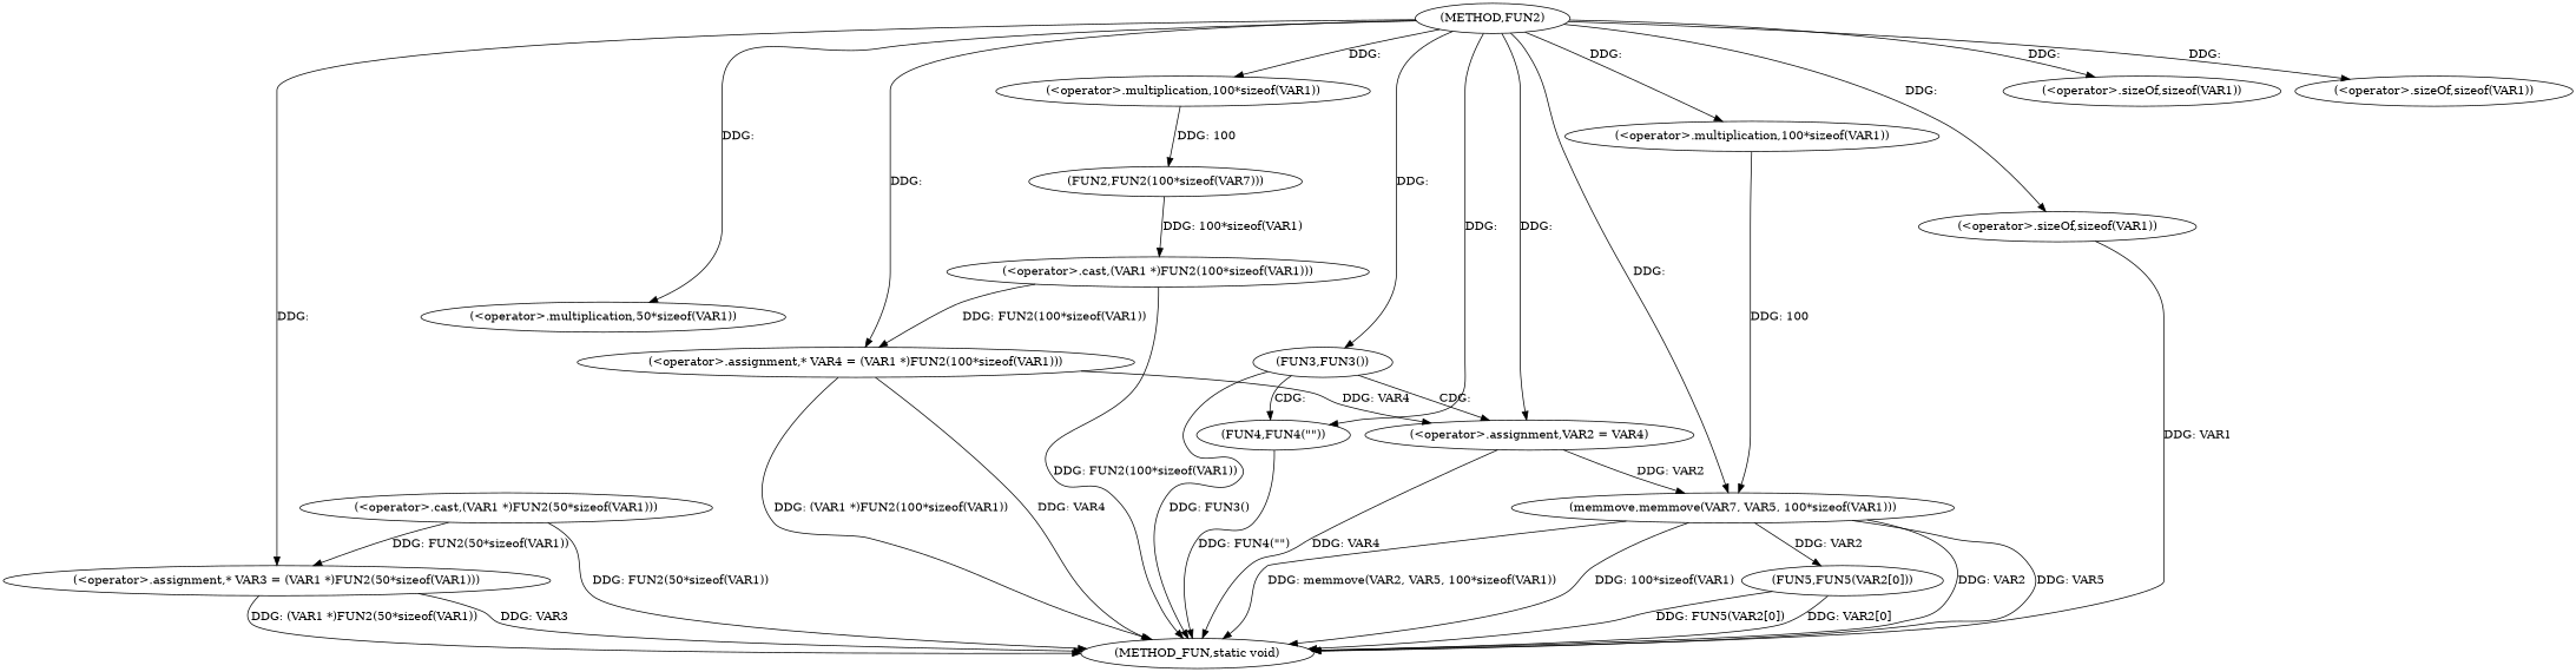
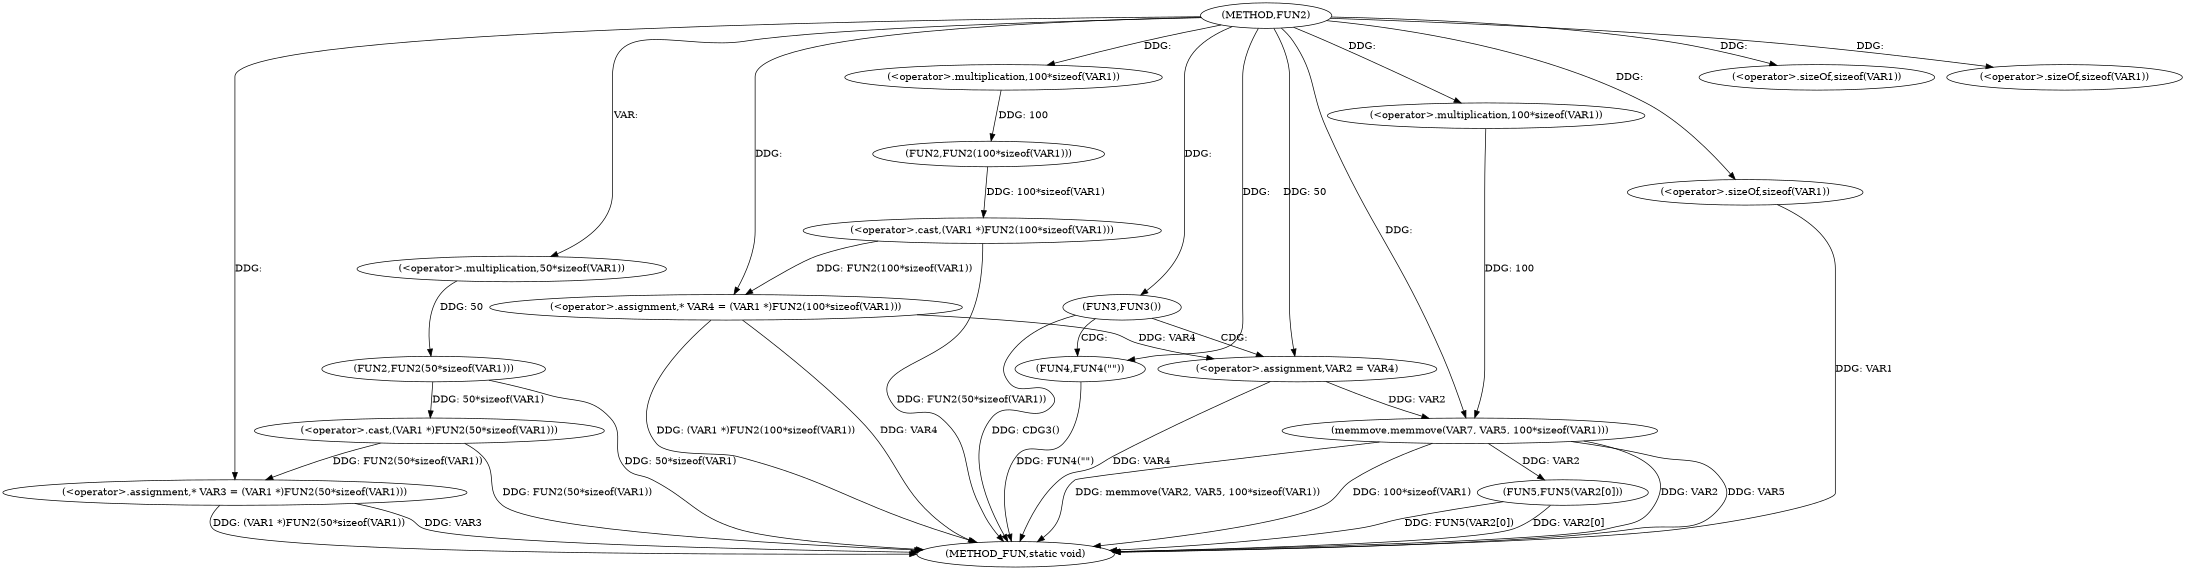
  digraph {
    n1 [label="(METHOD,FUN2)"]
    n2 [label="(<operator>.assignment,* VAR3 = (VAR1 *)FUN2(50*sizeof(VAR1)))"]
    n3 [label="(<operator>.multiplication,50*sizeof(VAR1))"]
    n4 [label="(<operator>.sizeOf,sizeof(VAR1))"]
    n5 [label="(<operator>.assignment,* VAR4 = (VAR1 *)FUN2(100*sizeof(VAR1)))"]
    n6 [label="(<operator>.multiplication,100*sizeof(VAR1))"]
    n7 [label="(<operator>.sizeOf,sizeof(VAR1))"]
    n8 [label="(FUN3,FUN3())"]
    n9 [label="(FUN4,FUN4(\"\"))"]
    n10 [label="(<operator>.assignment,VAR2 = VAR4)"]
    n11 [label="(memmove,memmove(VAR7, VAR5, 100*sizeof(VAR1)))"]
    n12 [label="(<operator>.multiplication,100*sizeof(VAR1))"]
    n13 [label="(<operator>.sizeOf,sizeof(VAR1))"]
    n14 [label="(METHOD_FUN,static void)"]
-   n16 [label="(FUN2,FUN2(100*sizeof(VAR7)))"]
+   n15 [label="(FUN2,FUN2(50*sizeof(VAR1)))"]
+   n16 [label="(FUN2,FUN2(100*sizeof(VAR1)))"]
    n17 [label="(FUN5,FUN5(VAR2[0]))"]
    n18 [label="(<operator>.cast,(VAR1 *)FUN2(50*sizeof(VAR1)))"]
    n19 [label="(<operator>.cast,(VAR1 *)FUN2(100*sizeof(VAR1)))"]
    n1 -> n2 [label="DDG: "]
-   n1 -> n3 [label="DDG: "]
+   n1 -> n3 [label="VAR: "]
    n1 -> n4 [label="DDG: "]
    n1 -> n5 [label="DDG: "]
    n1 -> n6 [label="DDG: "]
    n1 -> n7 [label="DDG: "]
    n1 -> n8 [label="DDG: "]
    n1 -> n9 [label="DDG: "]
-   n1 -> n10 [label="DDG: "]
+   n1 -> n10 [label="DDG: 50"]
    n1 -> n11 [label="DDG: "]
    n1 -> n12 [label="DDG: "]
    n1 -> n13 [label="DDG: "]
    n2 -> n14 [label="DDG: VAR3"]
    n2 -> n14 [label="DDG: (VAR1 *)FUN2(50*sizeof(VAR1))"]
+   n3 -> n15 [label="DDG: 50"]
    n5 -> n10 [label="DDG: VAR4"]
    n5 -> n14 [label="DDG: VAR4"]
    n5 -> n14 [label="DDG: (VAR1 *)FUN2(100*sizeof(VAR1))"]
    n6 -> n16 [label="DDG: 100"]
    n8 -> n9 [label="CDG: "]
    n8 -> n10 [label="CDG: "]
-   n8 -> n14 [label="DDG: FUN3()"]
+   n8 -> n14 [label="DDG: CDG3()"]
    n9 -> n14 [label="DDG: FUN4(\"\")"]
    n10 -> n11 [label="DDG: VAR2"]
    n10 -> n14 [label="DDG: VAR4"]
    n11 -> n14 [label="DDG: 100*sizeof(VAR1)"]
    n11 -> n14 [label="DDG: VAR2"]
    n11 -> n14 [label="DDG: VAR5"]
    n11 -> n14 [label="DDG: memmove(VAR2, VAR5, 100*sizeof(VAR1))"]
    n11 -> n17 [label="DDG: VAR2"]
    n12 -> n11 [label="DDG: 100"]
    n13 -> n14 [label="DDG: VAR1"]
+   n15 -> n14 [label="DDG: 50*sizeof(VAR1)"]
+   n15 -> n18 [label="DDG: 50*sizeof(VAR1)"]
    n16 -> n19 [label="DDG: 100*sizeof(VAR1)"]
    n17 -> n14 [label="DDG: FUN5(VAR2[0])"]
    n17 -> n14 [label="DDG: VAR2[0]"]
    n18 -> n2 [label="DDG: FUN2(50*sizeof(VAR1))"]
    n18 -> n14 [label="DDG: FUN2(50*sizeof(VAR1))"]
    n19 -> n5 [label="DDG: FUN2(100*sizeof(VAR1))"]
-   n19 -> n14 [label="DDG: FUN2(100*sizeof(VAR1))"]
+   n19 -> n14 [label="DDG: FUN2(50*sizeof(VAR1))"]
  }
